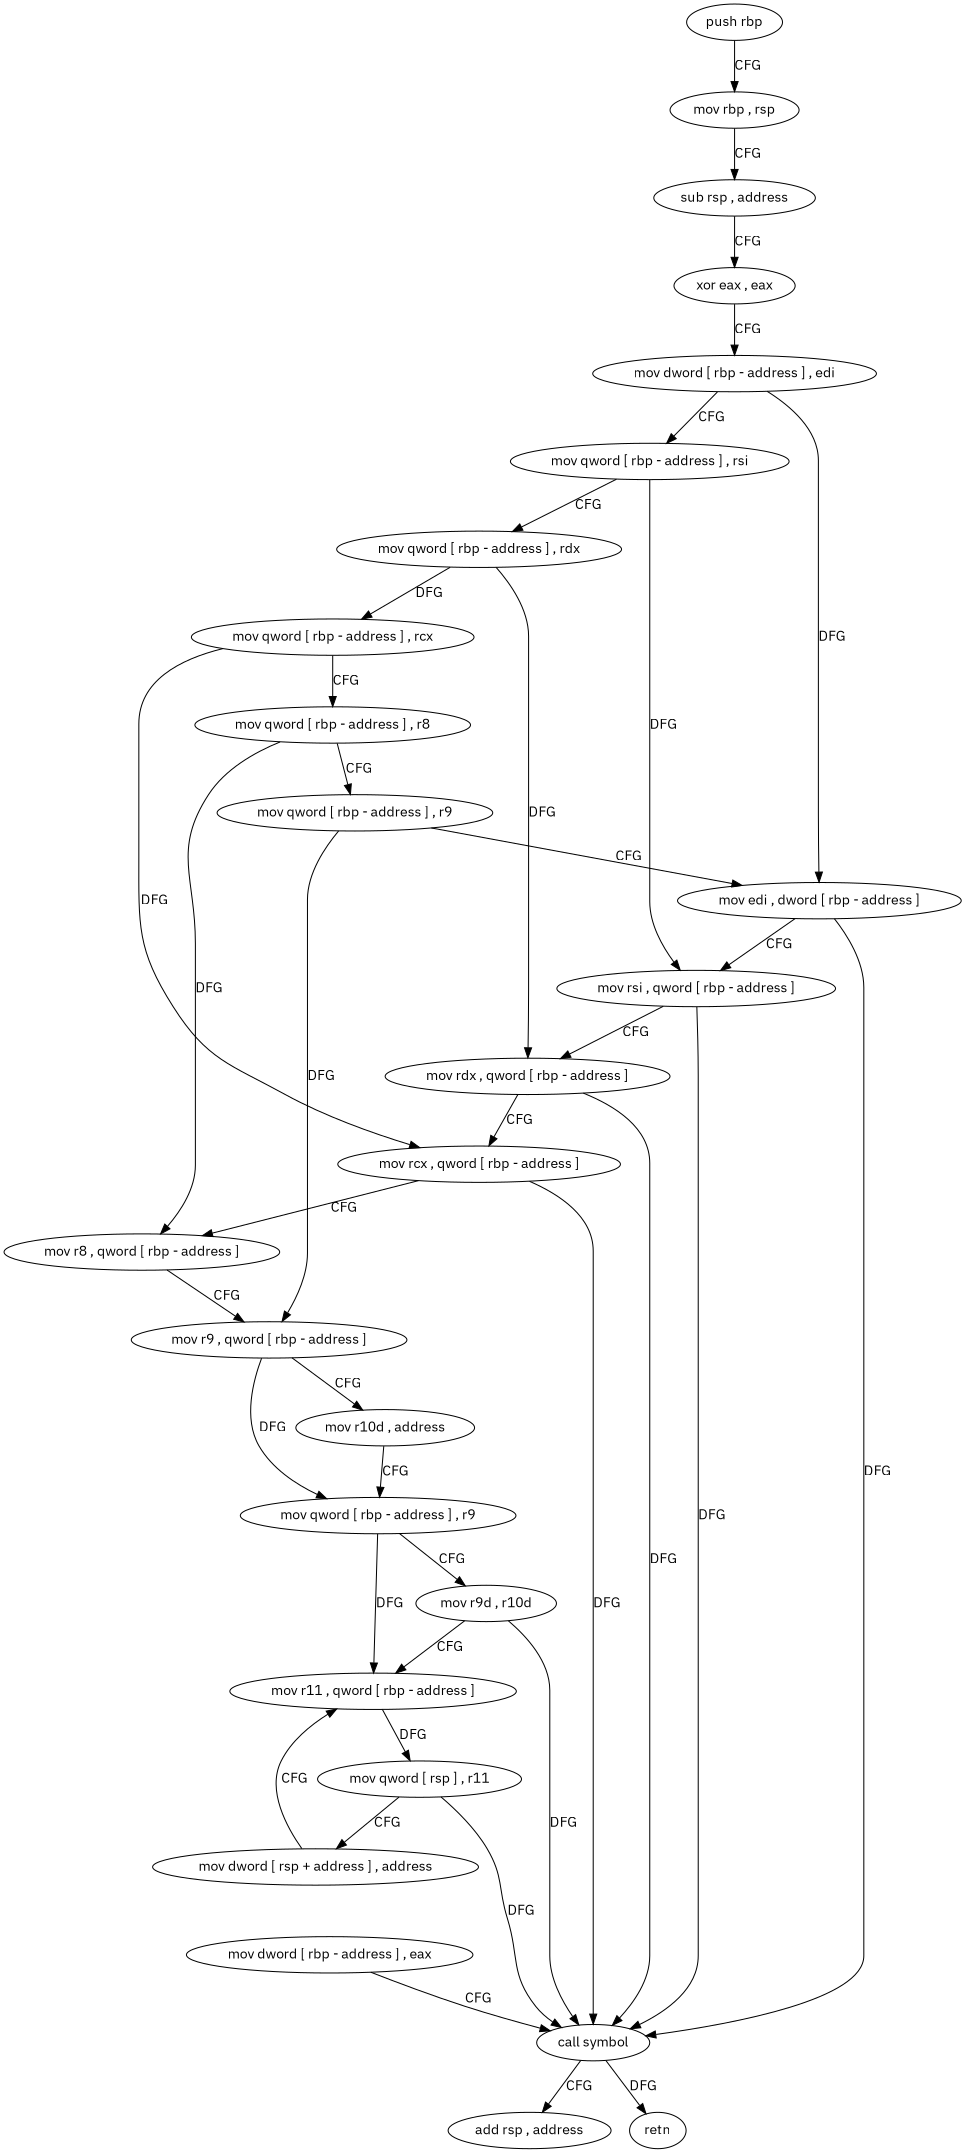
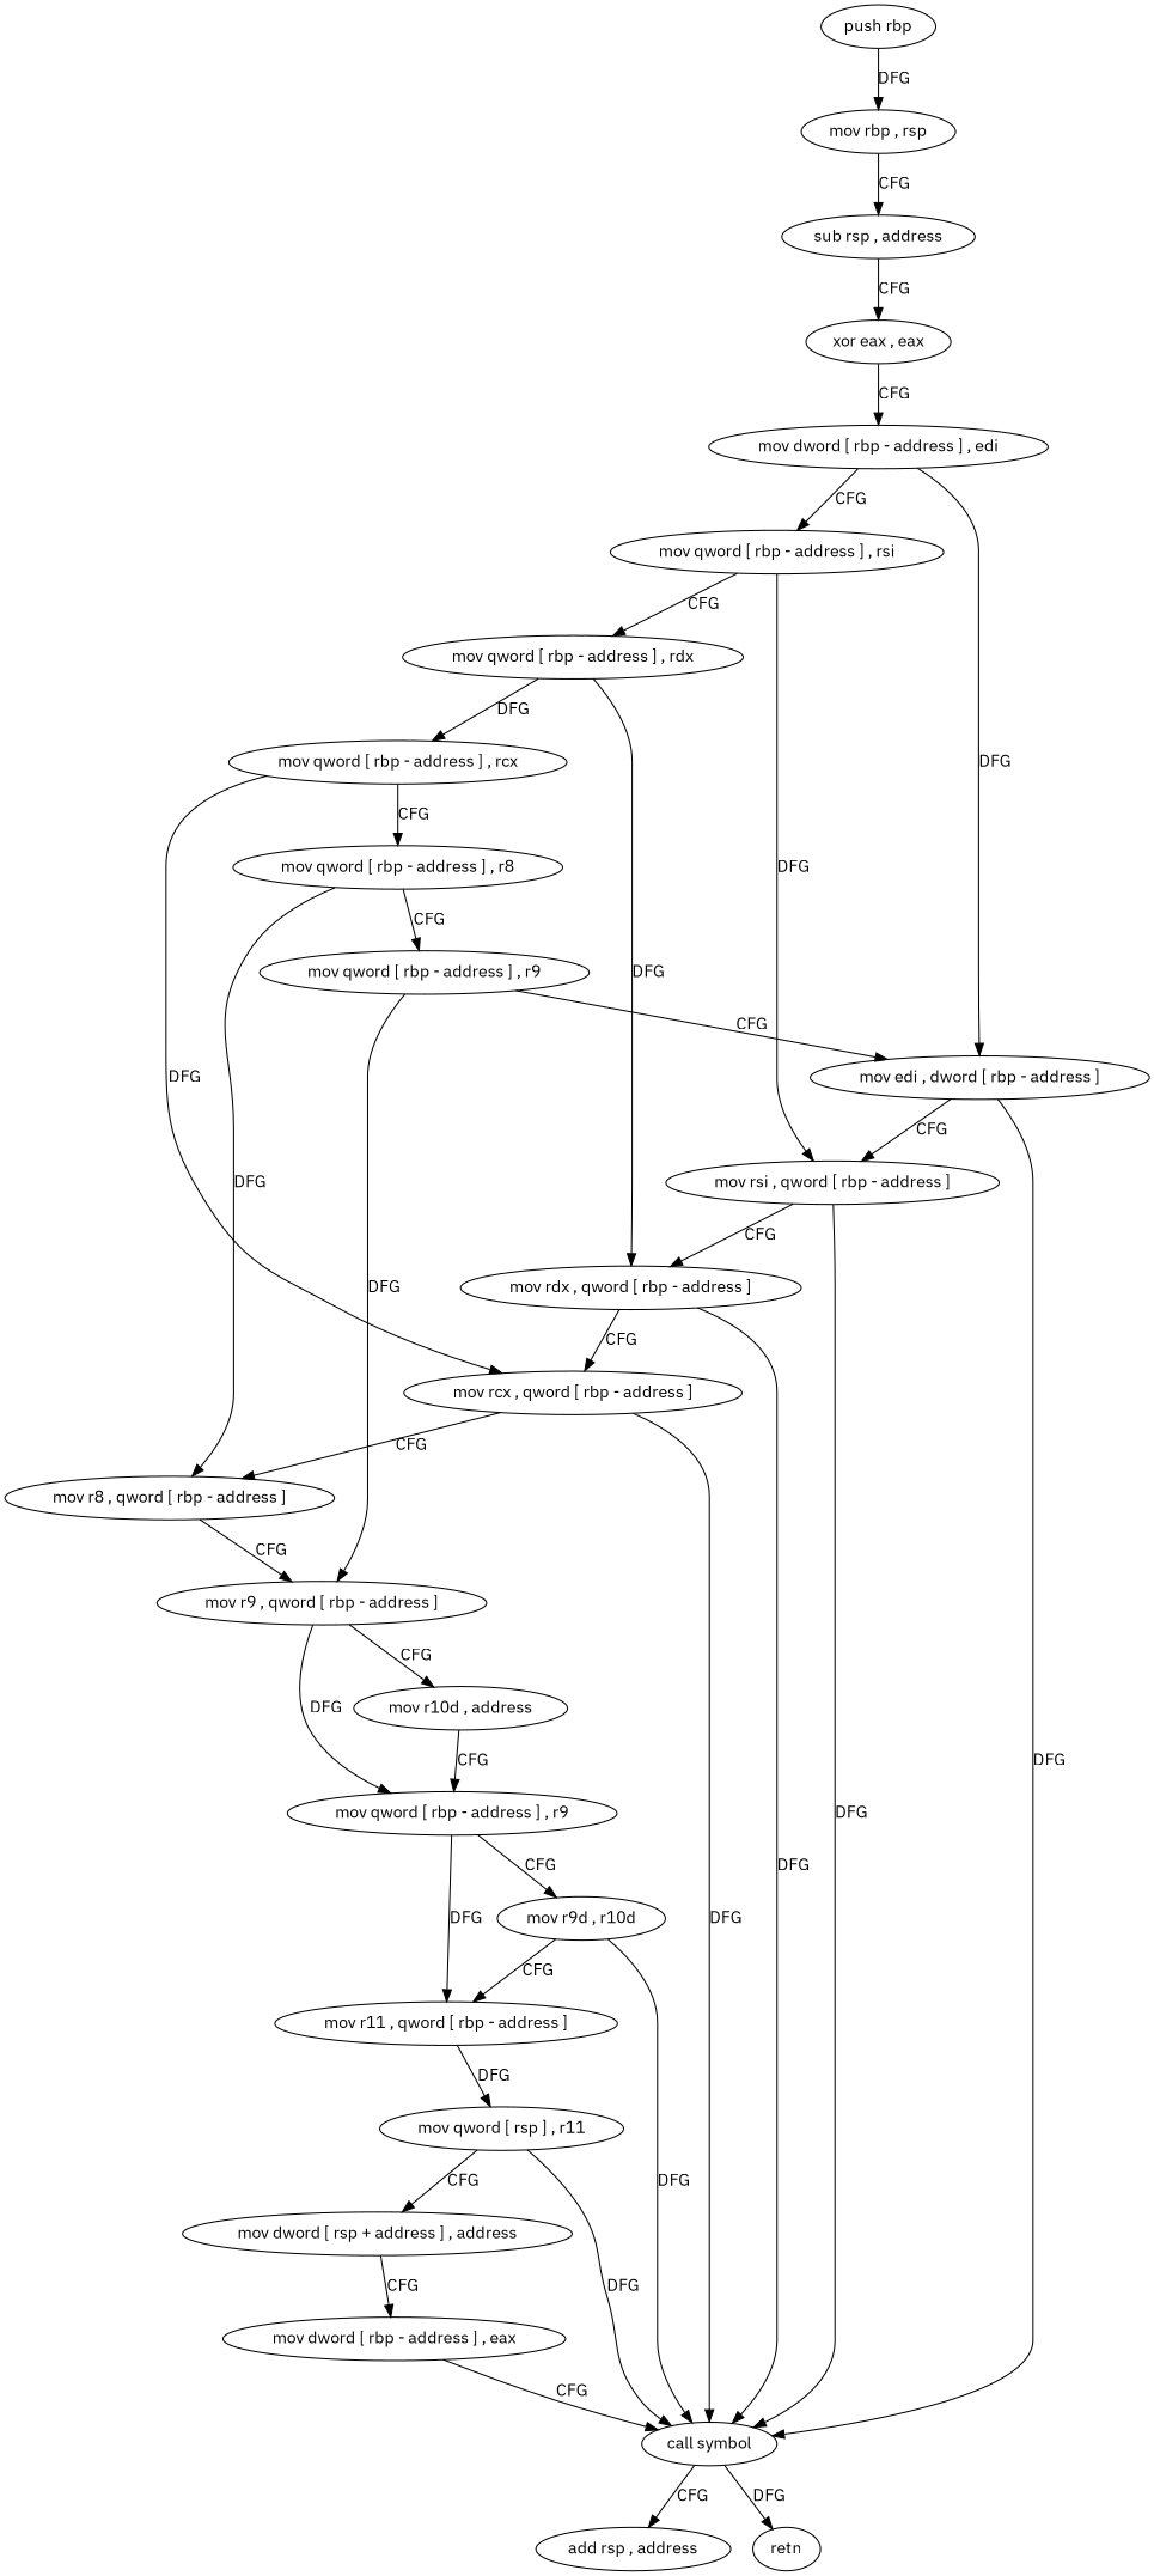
  digraph {
    fontname="IBM Plex Sans"
    node [fontname="IBM Plex Sans"]
    edge [fontname="IBM Plex Sans"]
    n1 [label="push rbp"]
    n2 [label="mov rbp , rsp"]
    n3 [label="sub rsp , address"]
    n4 [label="xor eax , eax"]
    n5 [label="mov dword [ rbp - address ] , edi"]
    n6 [label="mov qword [ rbp - address ] , rsi"]
    n7 [label="mov edi , dword [ rbp - address ]"]
    n8 [label="mov qword [ rbp - address ] , rdx"]
    n9 [label="mov rsi , qword [ rbp - address ]"]
    n10 [label="call symbol"]
    n11 [label="mov qword [ rbp - address ] , rcx"]
    n12 [label="mov rdx , qword [ rbp - address ]"]
    n13 [label="mov qword [ rbp - address ] , r8"]
    n14 [label="mov rcx , qword [ rbp - address ]"]
    n15 [label="mov qword [ rbp - address ] , r9"]
    n16 [label="mov r8 , qword [ rbp - address ]"]
    n17 [label="mov r9 , qword [ rbp - address ]"]
    n18 [label="mov r10d , address"]
    n19 [label="mov qword [ rbp - address ] , r9"]
    n20 [label="add rsp , address"]
    n21 [label=retn]
    n22 [label="mov r9d , r10d"]
    n23 [label="mov r11 , qword [ rbp - address ]"]
    n24 [label="mov qword [ rsp ] , r11"]
    n25 [label="mov dword [ rsp + address ] , address"]
    n26 [label="mov dword [ rbp - address ] , eax"]
-   n1 -> n2 [label=CFG]
+   n1 -> n2 [label=DFG]
    n2 -> n3 [label=CFG]
    n3 -> n4 [label=CFG]
    n4 -> n5 [label=CFG]
    n5 -> n6 [label=CFG]
    n5 -> n7 [label=DFG]
    n6 -> n8 [label=CFG]
    n6 -> n9 [label=DFG]
    n7 -> n9 [label=CFG]
    n7 -> n10 [label=DFG]
    n8 -> n11 [label=DFG]
    n8 -> n12 [label=DFG]
    n9 -> n10 [label=DFG]
    n9 -> n12 [label=CFG]
    n10 -> n20 [label=CFG]
    n10 -> n21 [label=DFG]
    n11 -> n13 [label=CFG]
    n11 -> n14 [label=DFG]
    n12 -> n10 [label=DFG]
    n12 -> n14 [label=CFG]
    n13 -> n15 [label=CFG]
    n13 -> n16 [label=DFG]
    n14 -> n10 [label=DFG]
    n14 -> n16 [label=CFG]
    n15 -> n7 [label=CFG]
    n15 -> n17 [label=DFG]
    n16 -> n17 [label=CFG]
    n17 -> n18 [label=CFG]
    n17 -> n19 [label=DFG]
    n18 -> n19 [label=CFG]
    n19 -> n22 [label=CFG]
    n19 -> n23 [label=DFG]
    n22 -> n10 [label=DFG]
    n22 -> n23 [label=CFG]
    n23 -> n24 [label=DFG]
    n24 -> n10 [label=DFG]
    n24 -> n25 [label=CFG]
-   n25 -> n23 [label=CFG]
+   n25 -> n26 [label=CFG]
    n26 -> n10 [label=CFG]
  }
